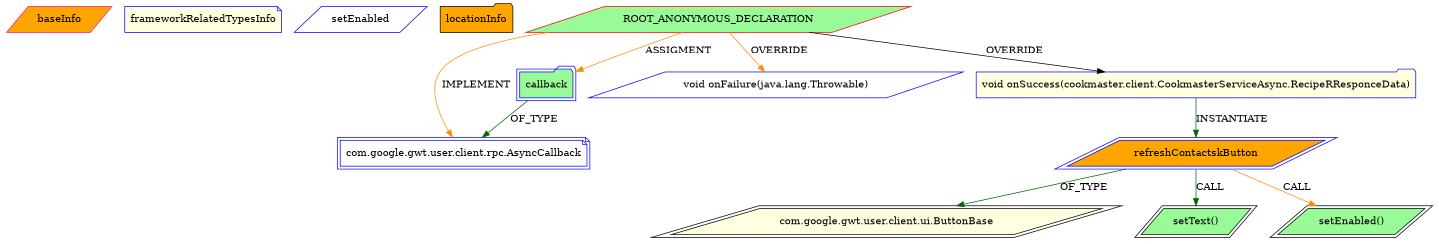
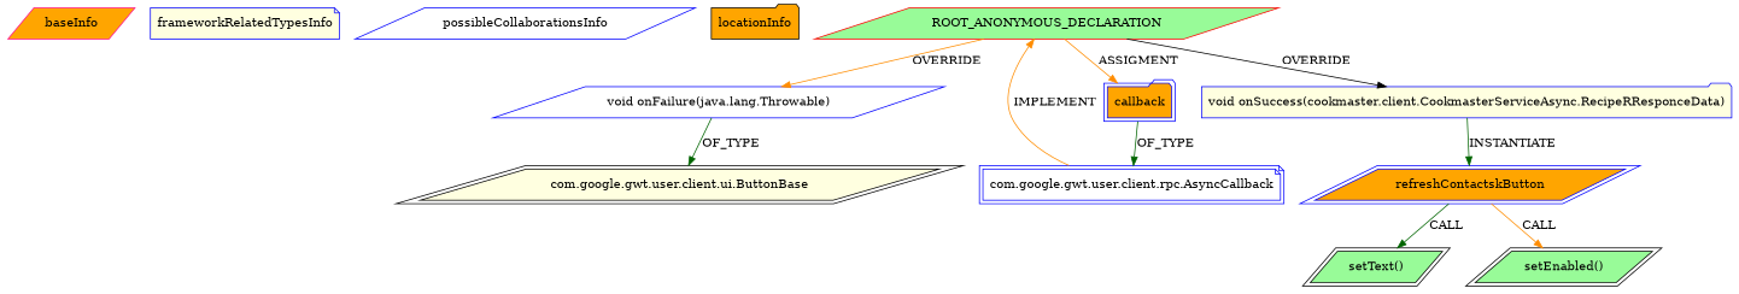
  digraph {
    node [color=blue fillcolor=orange shape=parallelogram style=filled isFrameworkType=true]
    edge [color=darkorange]
    baseInfo [category=extension_graph color=deeppink graphId=764 isAnonymous=true possibleRelation=false isFrameworkType=""]
    frameworkRelatedTypesInfo [0="com.google.gwt.user.client.rpc.AsyncCallback" fillcolor=lightyellow shape=note isFrameworkType=""]
-   possibleCollaborationsInfo [fillcolor=white label=setEnabled isFrameworkType=""]
+   possibleCollaborationsInfo [fillcolor=white isFrameworkType=""]
    locationInfo [color=black contextSignature="void onClick(com.google.gwt.event.dom.client.ClickEvent)" filePath="/avida-cookmaster/cookmaster-master/src/cookmaster/client/CookReceipeForm.java" graphId=764 projectName="avida-cookmaster" shape=folder isFrameworkType=""]
    n5 [color=red fillcolor=palegreen isFrameworkType=false label=ROOT_ANONYMOUS_DECLARATION vertexType=ROOT_ANONYMOUS_DECLARATION]
    n6 [fillcolor=white label="com.google.gwt.user.client.rpc.AsyncCallback" peripheries=2 shape=note vertexType=FRAMEWORK_INTERFACE_TYPE]
-   n7 [fillcolor=palegreen label=callback peripheries=2 shape=folder vertexType=OUTSIDE_VARIABLE_EXPRESION]
+   n7 [label=callback peripheries=2 shape=folder vertexType=OUTSIDE_VARIABLE_EXPRESION]
    n8 [fillcolor=white isFrameworkType=false label="void onFailure(java.lang.Throwable)" vertexType=OVERRIDING_METHOD_DECLARATION]
    n9 [fillcolor=lightyellow isFrameworkType=false label="void onSuccess(cookmaster.client.CookmasterServiceAsync.RecipeRResponceData)" shape=folder vertexType=OVERRIDING_METHOD_DECLARATION]
    n10 [label=refreshContactskButton peripheries=2 vertexType=VARIABLE_EXPRESION]
    n11 [color=black fillcolor=lightyellow label="com.google.gwt.user.client.ui.ButtonBase" peripheries=2 vertexType=FRAMEWORK_CLASS_TYPE]
    n12 [color=black fillcolor=palegreen label="setText()" peripheries=2 vertexType=INSIDE_CALL]
    n13 [color=black fillcolor=palegreen label="setEnabled()" peripheries=2 vertexType=INSIDE_CALL]
-   n5 -> n6 [label=IMPLEMENT]
+   n6 -> n5 [label=IMPLEMENT]
    n5 -> n7 [label=ASSIGMENT]
    n5 -> n8 [label=OVERRIDE]
    n5 -> n9 [color=black label=OVERRIDE]
    n7 -> n6 [color=darkgreen label=OF_TYPE]
    n9 -> n10 [color=darkgreen label=INSTANTIATE]
-   n10 -> n11 [color=darkgreen label=OF_TYPE]
+   n8 -> n11 [color=darkgreen label=OF_TYPE]
    n10 -> n12 [color=darkgreen label=CALL]
    n10 -> n13 [label=CALL]
  }
